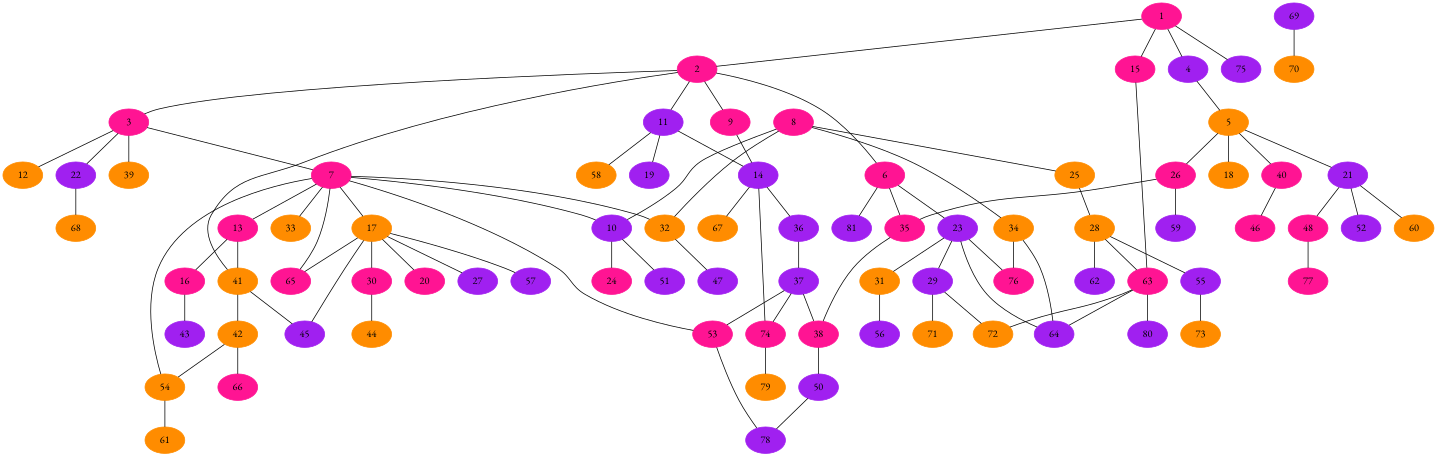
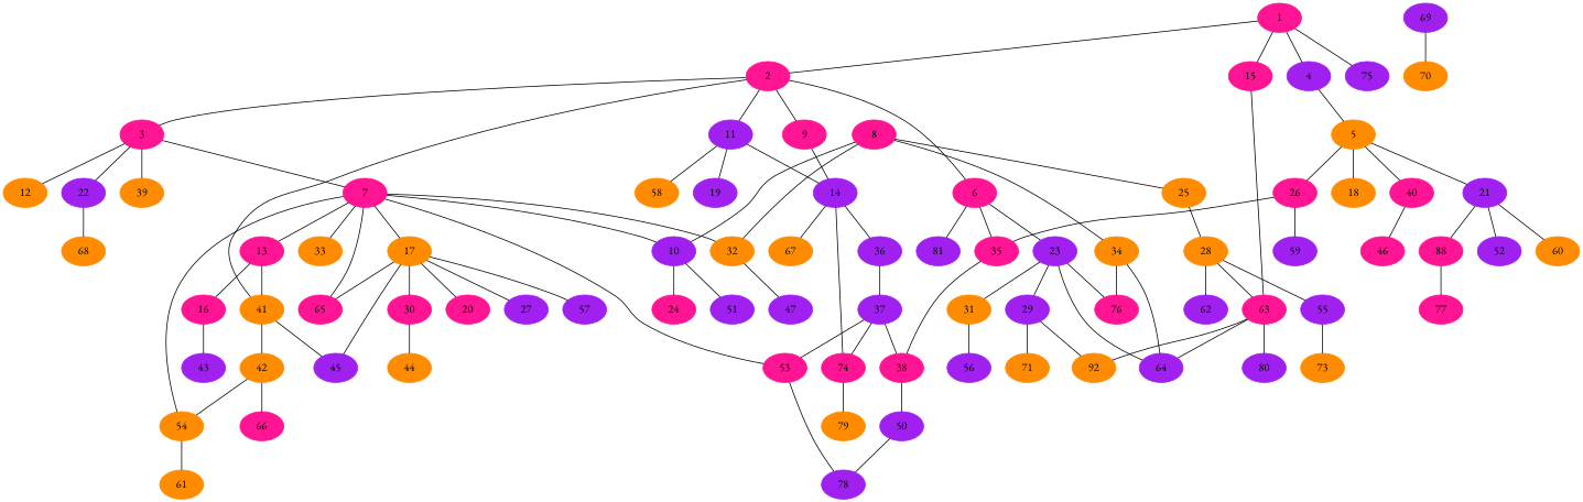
  graph {
    fontname="EB Garamond"
    node [color=purple fontname="EB Garamond" style=filled]
    edge [fontname="EB Garamond"]
    1 [color=deeppink]
    2 [color=deeppink]
    4
    15 [color=deeppink]
    75
    3 [color=deeppink]
    6 [color=deeppink]
    9 [color=deeppink]
    11
    41 [color=darkorange]
    5 [color=darkorange]
    63 [color=deeppink]
    7 [color=deeppink]
    12 [color=darkorange]
    22
    39 [color=darkorange]
    23
    35 [color=deeppink]
    81
    14
    19
    58 [color=darkorange]
    45
    42 [color=darkorange]
    13 [color=deeppink]
    17 [color=darkorange]
    32 [color=darkorange]
    33 [color=darkorange]
    53 [color=deeppink]
    54 [color=darkorange]
    65 [color=deeppink]
    10
    68 [color=darkorange]
    18 [color=darkorange]
    21
    26 [color=deeppink]
    40 [color=deeppink]
-   48 [color=deeppink]
+   48 [color=deeppink label=88]
    52
    60 [color=darkorange]
    59
    46 [color=deeppink]
    29
    31 [color=darkorange]
    64
    76 [color=deeppink]
    38 [color=deeppink]
    8 [color=deeppink]
    25 [color=darkorange]
    34 [color=darkorange]
    16 [color=deeppink]
    20 [color=deeppink]
    27
    30 [color=deeppink]
    57
    47
    78
    61 [color=darkorange]
    24 [color=deeppink]
    51
    28 [color=darkorange]
    36
    67 [color=darkorange]
    74 [color=deeppink]
    43
    37
    79 [color=darkorange]
    73 [color=darkorange]
    55
    44 [color=darkorange]
    77 [color=deeppink]
    71 [color=darkorange]
-   72 [color=darkorange]
+   72 [color=darkorange label=92]
    56
    62
    80
    50
    70 [color=darkorange]
    69
    66 [color=deeppink]
    1 -- 2
    1 -- 4
    1 -- 15
    1 -- 75
    2 -- 3
    2 -- 6
    2 -- 9
    2 -- 11
    2 -- 41
    4 -- 5
    15 -- 63
    3 -- 7
    3 -- 12
    3 -- 22
    3 -- 39
    6 -- 23
    6 -- 35
    6 -- 81
    9 -- 14
    11 -- 14
    11 -- 19
    11 -- 58
    41 -- 45
    41 -- 42
    5 -- 18
    5 -- 21
    5 -- 26
    5 -- 40
    63 -- 64
    63 -- 72
    63 -- 80
    7 -- 13
    7 -- 17
    7 -- 32
    7 -- 33
    7 -- 53
    7 -- 54
    7 -- 65
    7 -- 10
    22 -- 68
    23 -- 29
    23 -- 31
    23 -- 64
    23 -- 76
    35 -- 38
    14 -- 36
    14 -- 67
    14 -- 74
    42 -- 54
    42 -- 66
    13 -- 41
    13 -- 16
    17 -- 45
    17 -- 65
    17 -- 20
    17 -- 27
    17 -- 30
    17 -- 57
    32 -- 47
    53 -- 78
    54 -- 61
    10 -- 24
    10 -- 51
    21 -- 48
    21 -- 52
    21 -- 60
    26 -- 35
    26 -- 59
    40 -- 46
    48 -- 77
    29 -- 71
    29 -- 72
    31 -- 56
    38 -- 50
    8 -- 32
    8 -- 10
    8 -- 25
    8 -- 34
    25 -- 28
    34 -- 64
    34 -- 76
    16 -- 43
    30 -- 44
    28 -- 63
    28 -- 55
    28 -- 62
    36 -- 37
    74 -- 79
    37 -- 53
    37 -- 38
    37 -- 74
    55 -- 73
    50 -- 78
    69 -- 70
  }
